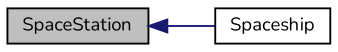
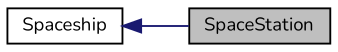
  digraph {
    rankdir=LR
    fontname=Nunito
    node [color=black fontname=Nunito fontsize=10 shape=record style=filled]
    n1 [fillcolor=grey75 fontcolor=black height=0.2 label=SpaceStation width=0.4]
    n2 [fillcolor=white height=0.2 label=Spaceship width=0.4]
-   n1 -> n2 [color=midnightblue dir=back fontname=Nunito fontsize=10 labelfontname=Helvetica labelfontsize=10 style=solid]
+   n2 -> n1 [color=midnightblue dir=back fontname=Nunito fontsize=10 labelfontname=Helvetica labelfontsize=10 style=solid]
  }
